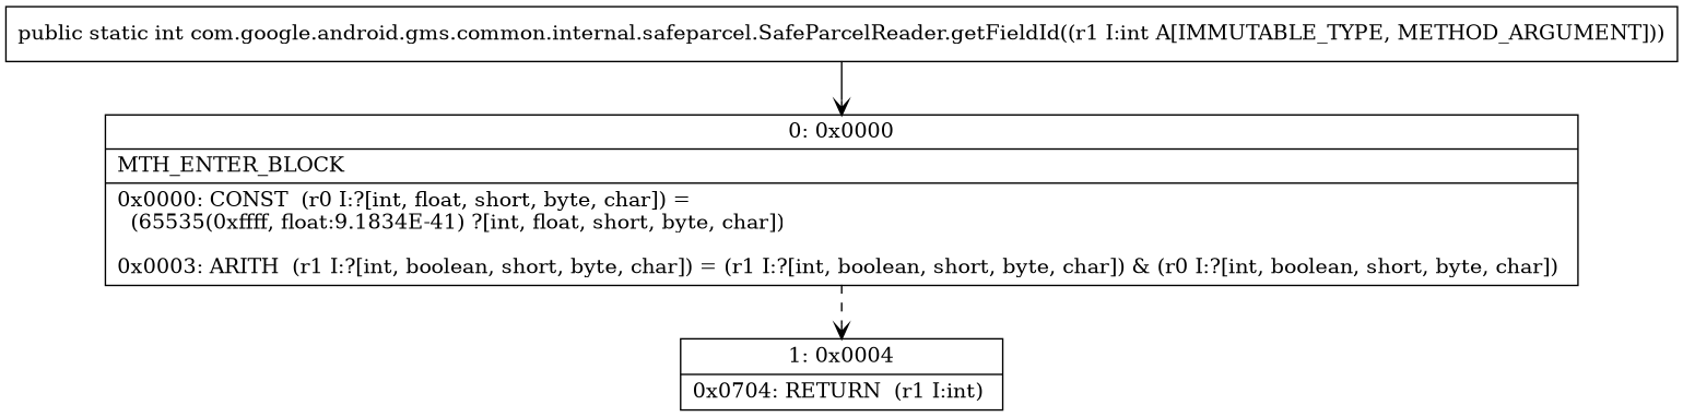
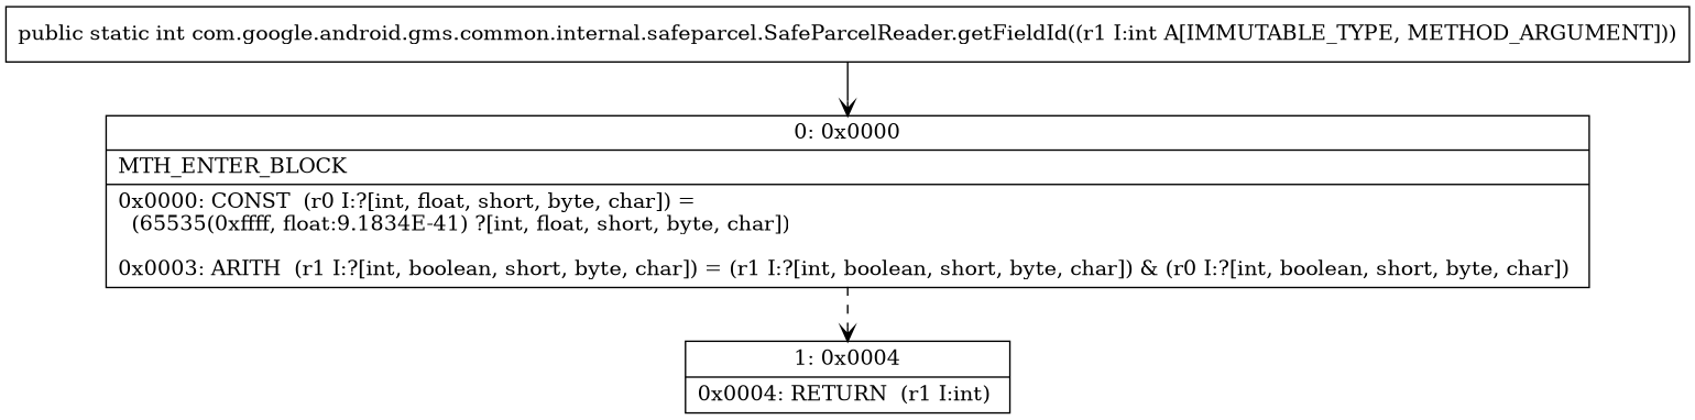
  digraph {
    node [shape=record]
    edge [arrowhead=vee]
    n1 [label="{0\:\ 0x0000|MTH_ENTER_BLOCK\l|0x0000: CONST  (r0 I:?[int, float, short, byte, char]) = \l  (65535(0xffff, float:9.1834E\-41) ?[int, float, short, byte, char])\l \l0x0003: ARITH  (r1 I:?[int, boolean, short, byte, char]) = (r1 I:?[int, boolean, short, byte, char]) & (r0 I:?[int, boolean, short, byte, char]) \l}"]
-   n2 [label="{1\:\ 0x0004|0x0704: RETURN  (r1 I:int) \l}"]
+   n2 [label="{1\:\ 0x0004|0x0004: RETURN  (r1 I:int) \l}"]
    n3 [label="{public static int com.google.android.gms.common.internal.safeparcel.SafeParcelReader.getFieldId((r1 I:int A[IMMUTABLE_TYPE, METHOD_ARGUMENT])) }"]
    n1 -> n2 [style=dashed]
    n3 -> n1 [style=solid]
  }
